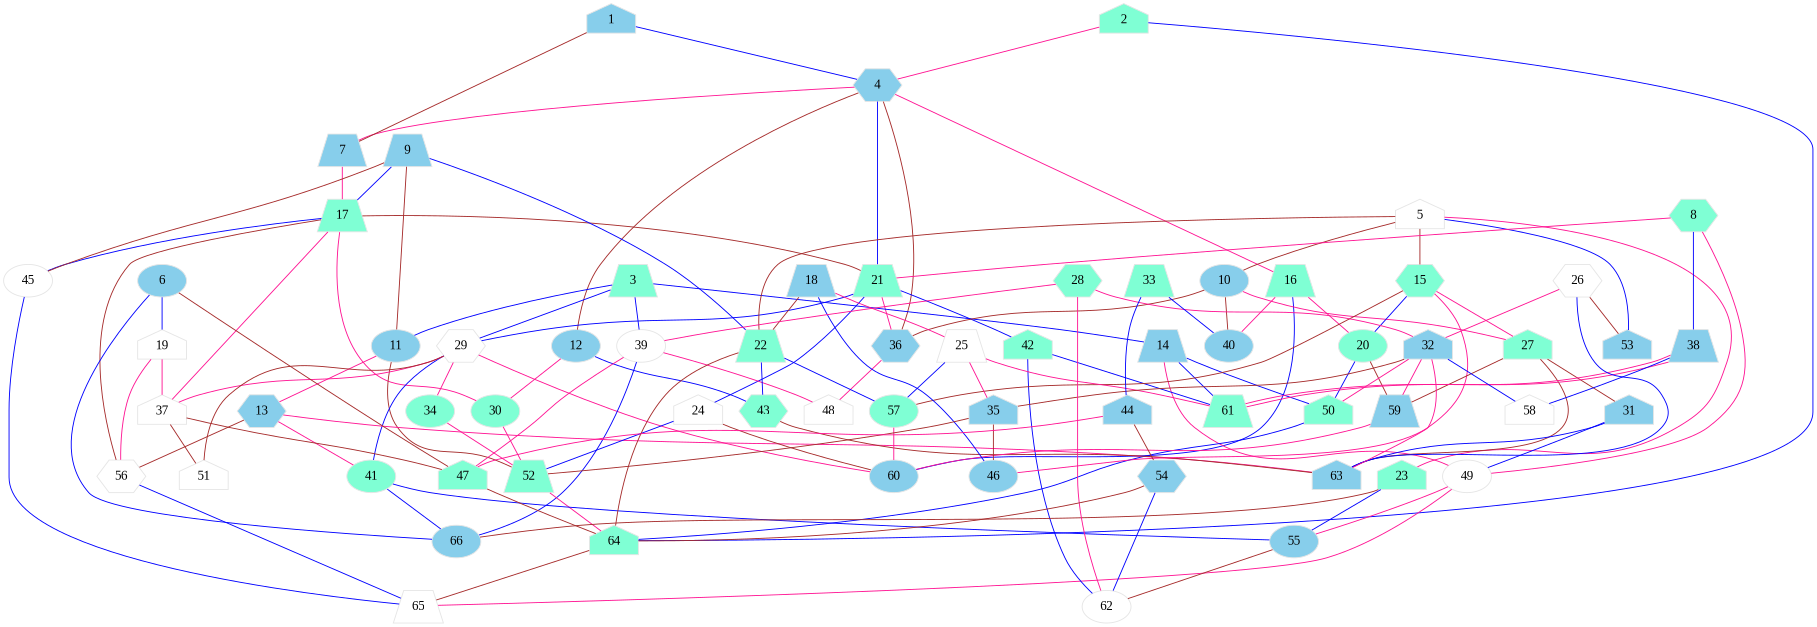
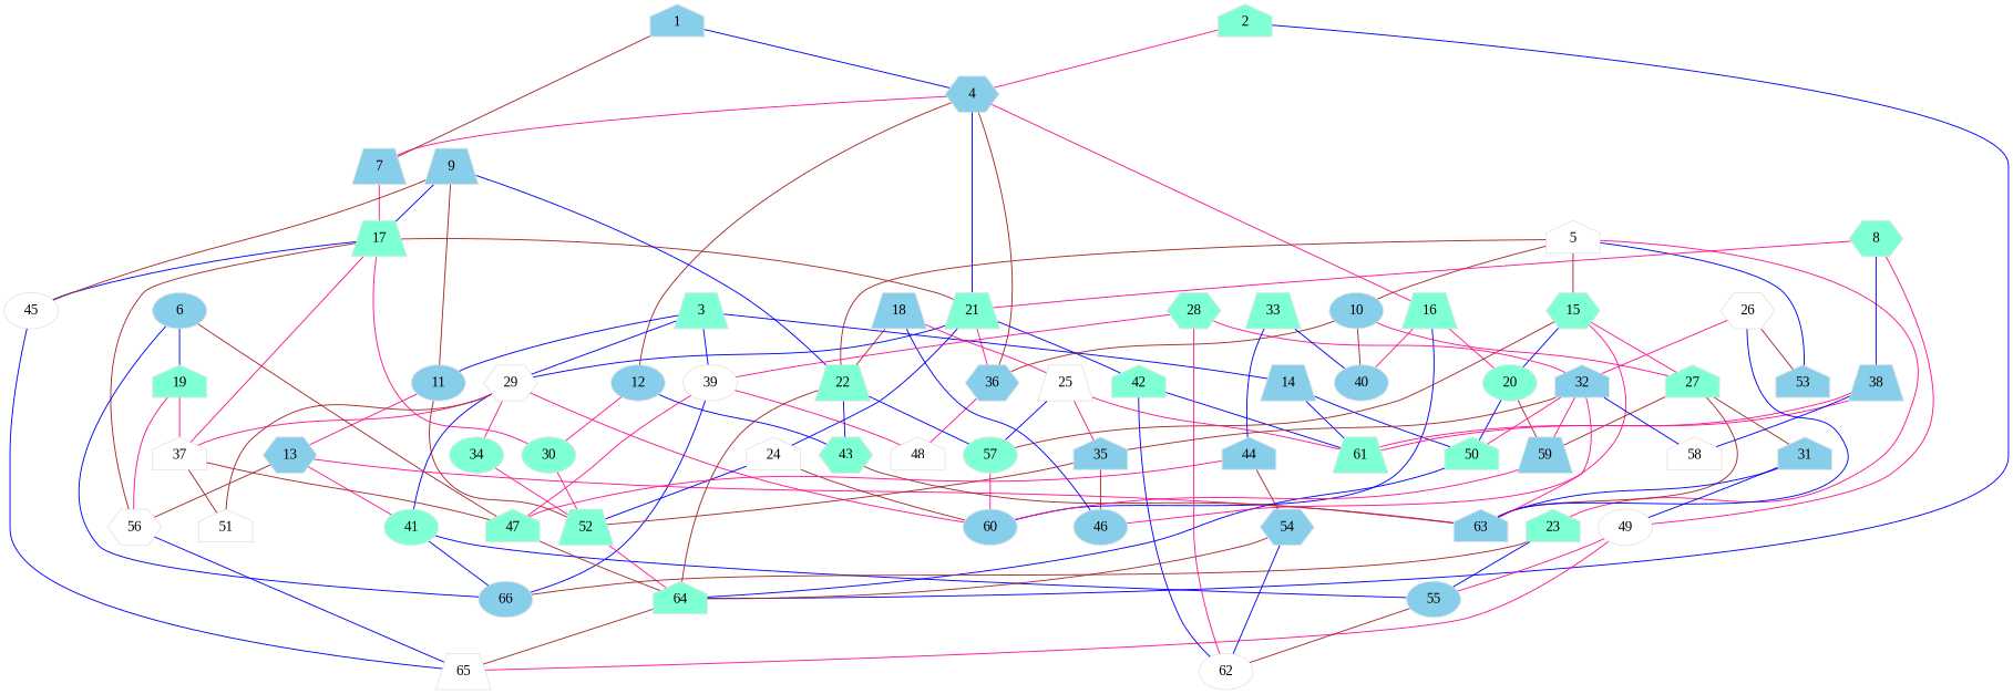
  graph {
    fontname="Liberation Serif"
    node [color=gray90 fillcolor=skyblue fontname="Liberation Serif" shape=house style=filled]
    edge [color=deeppink fontname="Liberation Serif"]
    4 [shape=hexagon]
    1
    7 [shape=trapezium]
    12 [shape=ellipse]
    16 [fillcolor=aquamarine shape=trapezium]
    21 [fillcolor=aquamarine shape=trapezium]
    36 [shape=hexagon]
    17 [fillcolor=aquamarine shape=trapezium]
    2 [fillcolor=aquamarine]
    64 [fillcolor=aquamarine]
    65 [fillcolor=white shape=trapezium]
    3 [fillcolor=aquamarine shape=trapezium]
    11 [shape=ellipse]
    14 [shape=trapezium]
    29 [fillcolor=white shape=hexagon]
    39 [fillcolor=white shape=ellipse]
    13 [shape=hexagon]
    52 [fillcolor=aquamarine shape=trapezium]
    49 [fillcolor=white shape=ellipse]
    50 [fillcolor=aquamarine]
    61 [fillcolor=aquamarine shape=trapezium]
    41 [fillcolor=aquamarine shape=ellipse]
    60 [shape=ellipse]
    37 [fillcolor=white]
    34 [fillcolor=aquamarine shape=ellipse]
    51 [fillcolor=white]
    47 [fillcolor=aquamarine]
    66 [shape=ellipse]
    48 [fillcolor=white]
    30 [fillcolor=aquamarine shape=ellipse]
    43 [fillcolor=aquamarine shape=hexagon]
    40 [shape=ellipse]
    20 [fillcolor=aquamarine shape=ellipse]
    24 [fillcolor=white]
    42 [fillcolor=aquamarine]
    5 [fillcolor=white]
    10 [shape=ellipse]
    15 [fillcolor=aquamarine shape=hexagon]
    22 [fillcolor=aquamarine shape=trapezium]
    23 [fillcolor=aquamarine]
    53
    27 [fillcolor=aquamarine]
    46 [shape=ellipse]
    57 [fillcolor=aquamarine shape=ellipse]
    55 [shape=ellipse]
    6 [shape=ellipse]
-   19 [fillcolor=white]
+   19 [fillcolor=aquamarine]
    56 [fillcolor=white shape=hexagon]
    45 [fillcolor=white shape=ellipse]
    8 [fillcolor=aquamarine shape=hexagon]
    38 [shape=trapezium]
    58 [fillcolor=white]
    9 [shape=trapezium]
    63
    59 [shape=trapezium]
    31
    18 [shape=trapezium]
    25 [fillcolor=white shape=trapezium]
    35
    62 [fillcolor=white shape=ellipse]
    26 [fillcolor=white shape=hexagon]
    32
    28 [fillcolor=aquamarine shape=hexagon]
    33 [fillcolor=aquamarine shape=trapezium]
    44
    54 [shape=hexagon]
    4 -- 7
    4 -- 12 [color=brown]
    4 -- 16
    4 -- 21 [color=blue]
    4 -- 36 [color=brown]
    1 -- 4 [color=blue]
    1 -- 7 [color=brown]
    7 -- 17
    12 -- 30
    12 -- 43 [color=blue]
    16 -- 60 [color=blue]
    16 -- 40
    16 -- 20
    21 -- 36
    21 -- 29 [color=blue]
    21 -- 24 [color=blue]
    21 -- 42 [color=blue]
    36 -- 48
    17 -- 21 [color=brown]
    17 -- 37
    17 -- 30
    17 -- 56 [color=brown]
    17 -- 45 [color=blue]
    2 -- 4
    2 -- 64 [color=blue]
    64 -- 65 [color=brown]
    3 -- 11 [color=blue]
    3 -- 14 [color=blue]
    3 -- 29 [color=blue]
    3 -- 39 [color=blue]
    11 -- 13
    11 -- 52 [color=brown]
-   14 -- 49
    14 -- 50 [color=blue]
    14 -- 61 [color=blue]
    29 -- 41 [color=blue]
    29 -- 60
    29 -- 37
    29 -- 34
    29 -- 51 [color=brown]
    39 -- 47
    39 -- 66 [color=blue]
    39 -- 48
    13 -- 41
    13 -- 56 [color=brown]
    13 -- 63
    52 -- 64
    49 -- 65
    49 -- 55
    50 -- 64 [color=blue]
    41 -- 66 [color=blue]
    41 -- 55 [color=blue]
    37 -- 51 [color=brown]
    37 -- 47 [color=brown]
    34 -- 52
    47 -- 64 [color=brown]
    30 -- 52
    43 -- 63 [color=brown]
    20 -- 50 [color=blue]
    20 -- 59 [color=brown]
    24 -- 52 [color=blue]
    24 -- 60 [color=brown]
    42 -- 61 [color=blue]
    42 -- 62 [color=blue]
    5 -- 10 [color=brown]
    5 -- 15 [color=brown]
    5 -- 22 [color=brown]
    5 -- 23
    5 -- 53 [color=blue]
    10 -- 36 [color=brown]
    10 -- 40 [color=brown]
    10 -- 27
    15 -- 20 [color=blue]
    15 -- 27
    15 -- 46
    15 -- 57 [color=brown]
    22 -- 64 [color=brown]
    22 -- 43 [color=blue]
    22 -- 57 [color=blue]
    23 -- 66 [color=brown]
    23 -- 55 [color=blue]
    27 -- 63 [color=brown]
    27 -- 59 [color=brown]
    27 -- 31 [color=brown]
    57 -- 60
    55 -- 62 [color=brown]
    6 -- 47 [color=brown]
    6 -- 66 [color=blue]
    6 -- 19 [color=blue]
    19 -- 37
    19 -- 56
    56 -- 65 [color=blue]
    45 -- 65 [color=blue]
    8 -- 21
    8 -- 49
    8 -- 38 [color=blue]
    38 -- 61
    38 -- 61
    38 -- 58 [color=blue]
    9 -- 17 [color=blue]
    9 -- 11 [color=brown]
    9 -- 22 [color=blue]
    9 -- 45 [color=brown]
    59 -- 60
    31 -- 49 [color=blue]
    31 -- 63 [color=blue]
    18 -- 22 [color=brown]
    18 -- 46 [color=blue]
    18 -- 25
    25 -- 61
    25 -- 57 [color=blue]
    25 -- 35
    35 -- 52 [color=brown]
    35 -- 46 [color=brown]
    26 -- 53 [color=brown]
    26 -- 63 [color=blue]
    26 -- 32
    32 -- 50
    32 -- 58 [color=blue]
    32 -- 63
    32 -- 59
    32 -- 35 [color=brown]
    28 -- 39
    28 -- 62
    28 -- 32
    33 -- 40 [color=blue]
    33 -- 44 [color=blue]
    44 -- 47
    44 -- 54 [color=brown]
    54 -- 64 [color=brown]
    54 -- 62 [color=blue]
  }
